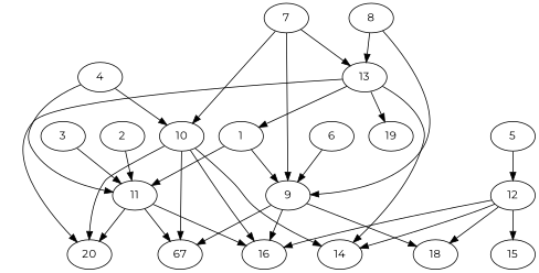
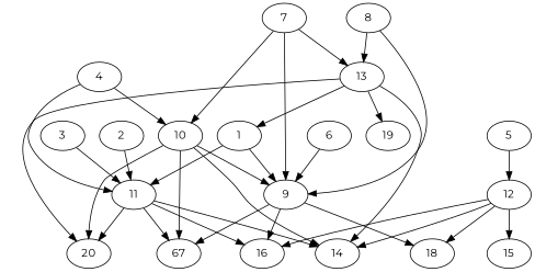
  digraph {
    fontname=Montserrat
    node [alpha=0.18 fontname=Montserrat]
    edge [fontname=Montserrat]
    1 [expect_size=35652608]
    9 [alpha=0.08 expect_size=41058304]
    11 [alpha=0.03 expect_size=27524096]
    16 [alpha=0.11 expect_size=14311424]
    n5 [alpha=0.07 expect_size=17540096 label=67]
    18 [alpha=0.06 expect_size=10904576]
    14 [alpha=0.05 expect_size=35760128]
    20 [alpha=0.08 expect_size=41667584]
    13 [alpha=0.17 expect_size=34339840]
    19 [alpha=0.07 expect_size=22553600]
    2 [alpha=0.05 expect_size=10687488]
    3 [alpha=0.01 expect_size=50990080]
    4 [alpha=0.04 expect_size=29699072]
    10 [expect_size=36509696]
    5 [alpha=0.07 expect_size=50325504]
    12 [expect_size=23170048]
    15 [alpha=0.13 expect_size=45380608]
    6 [alpha=0.01 expect_size=27335680]
    7 [alpha=0.17 expect_size=10949632]
    8 [alpha=0.05 expect_size=50759680]
    1 -> 9
    1 -> 11
    9 -> 16
    9 -> n5
    9 -> 18
    11 -> 16
    11 -> n5
+   11 -> 14
    11 -> 20
    13 -> 1
    13 -> 14
    13 -> 20
    13 -> 19
    2 -> 11
    3 -> 11
    4 -> 11
    4 -> 10
-   10 -> 16
+   10 -> 9
    10 -> n5
    10 -> 14
    10 -> 20
    5 -> 12
    12 -> 16
    12 -> 18
    12 -> 14
    12 -> 15
    6 -> 9
    7 -> 9
    7 -> 13
    7 -> 10
    8 -> 9
    8 -> 13
  }
